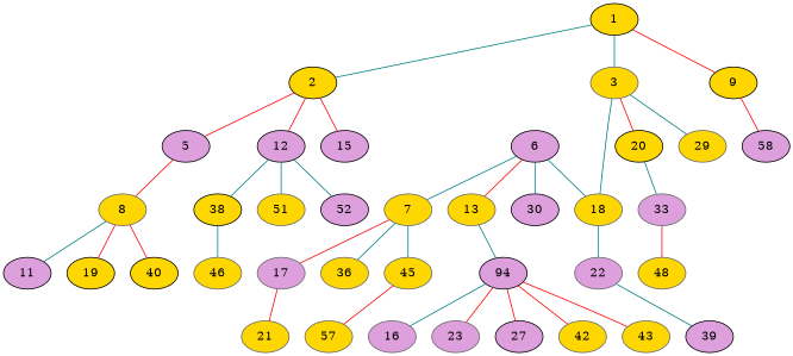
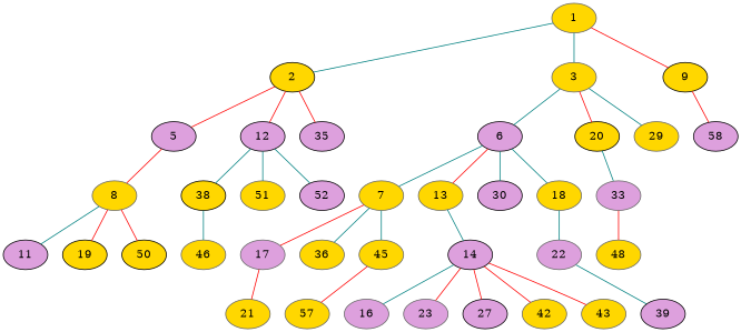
  graph {
    node [color=gray40 fillcolor=gold style=filled]
    edge [color=teal]
    2 [color=black super="+15"]
    5 [color=black fillcolor=plum]
    12 [color=black fillcolor=plum super="+25"]
-   35 [color=black fillcolor=plum label=15]
-   1 [color=black]
+   35 [color=black fillcolor=plum]
+   1
    3 [super="+4"]
    9 [color=black super="+49"]
    6 [color=black fillcolor=plum super="+34"]
    20 [color=black super="+32"]
    29 [super="+47"]
    58 [color=black fillcolor=plum]
    8 [super="+40"]
    38 [color=black super="+41"]
    51 [super="+54"]
    52 [color=black fillcolor=plum]
    7 [super="+10"]
    13
    18 [super="+31"]
    30 [color=black fillcolor=plum]
    33 [fillcolor=plum]
    11 [color=black fillcolor=plum]
    19 [color=black]
-   50 [color=black super="+56" label=40]
+   50 [color=black super="+56"]
    17 [fillcolor=plum]
    36 [super="+37"]
    45 [super="+53"]
-   14 [color=black fillcolor=plum super="+24" label=94]
+   14 [color=black fillcolor=plum super="+24"]
    22 [fillcolor=plum super="+26"]
    21 [super="+28"]
    57
    46
    16 [fillcolor=plum]
    23 [fillcolor=plum]
    27 [color=black fillcolor=plum]
    42
    43 [super="+44"]
    39 [color=black fillcolor=plum]
    48 [super="+55"]
    2 -- 5 [color=red]
    2 -- 12 [color=red]
    2 -- 35 [color=red]
    5 -- 8 [color=red]
    12 -- 38
    12 -- 51
    12 -- 52
    1 -- 2
    1 -- 3
    1 -- 9 [color=red]
-   3 -- 18
+   3 -- 6
    3 -- 20 [color=red]
    3 -- 29
    9 -- 58 [color=red]
    6 -- 7
    6 -- 13 [color=red]
    6 -- 18
    6 -- 30
    20 -- 33
    8 -- 11
    8 -- 19 [color=red]
    8 -- 50 [color=red]
    38 -- 46
    7 -- 17 [color=red]
    7 -- 36
    7 -- 45
    13 -- 14
    18 -- 22
    33 -- 48 [color=red]
    17 -- 21 [color=red]
    45 -- 57 [color=red]
    14 -- 16
    14 -- 23 [color=red]
    14 -- 27 [color=red]
    14 -- 42 [color=red]
    14 -- 43 [color=red]
    22 -- 39
  }
